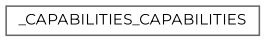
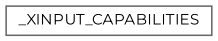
  digraph {
    rankdir=LR
    fontname=Montserrat
-   n1 [color=grey40 fillcolor=white fontname=Montserrat fontsize=10 height=0.2 label=_CAPABILITIES_CAPABILITIES shape=box style=filled width=0.4]
+   n1 [color=grey40 fillcolor=white fontname=Montserrat fontsize=10 height=0.2 label=_XINPUT_CAPABILITIES shape=box style=filled width=0.4]
  }
